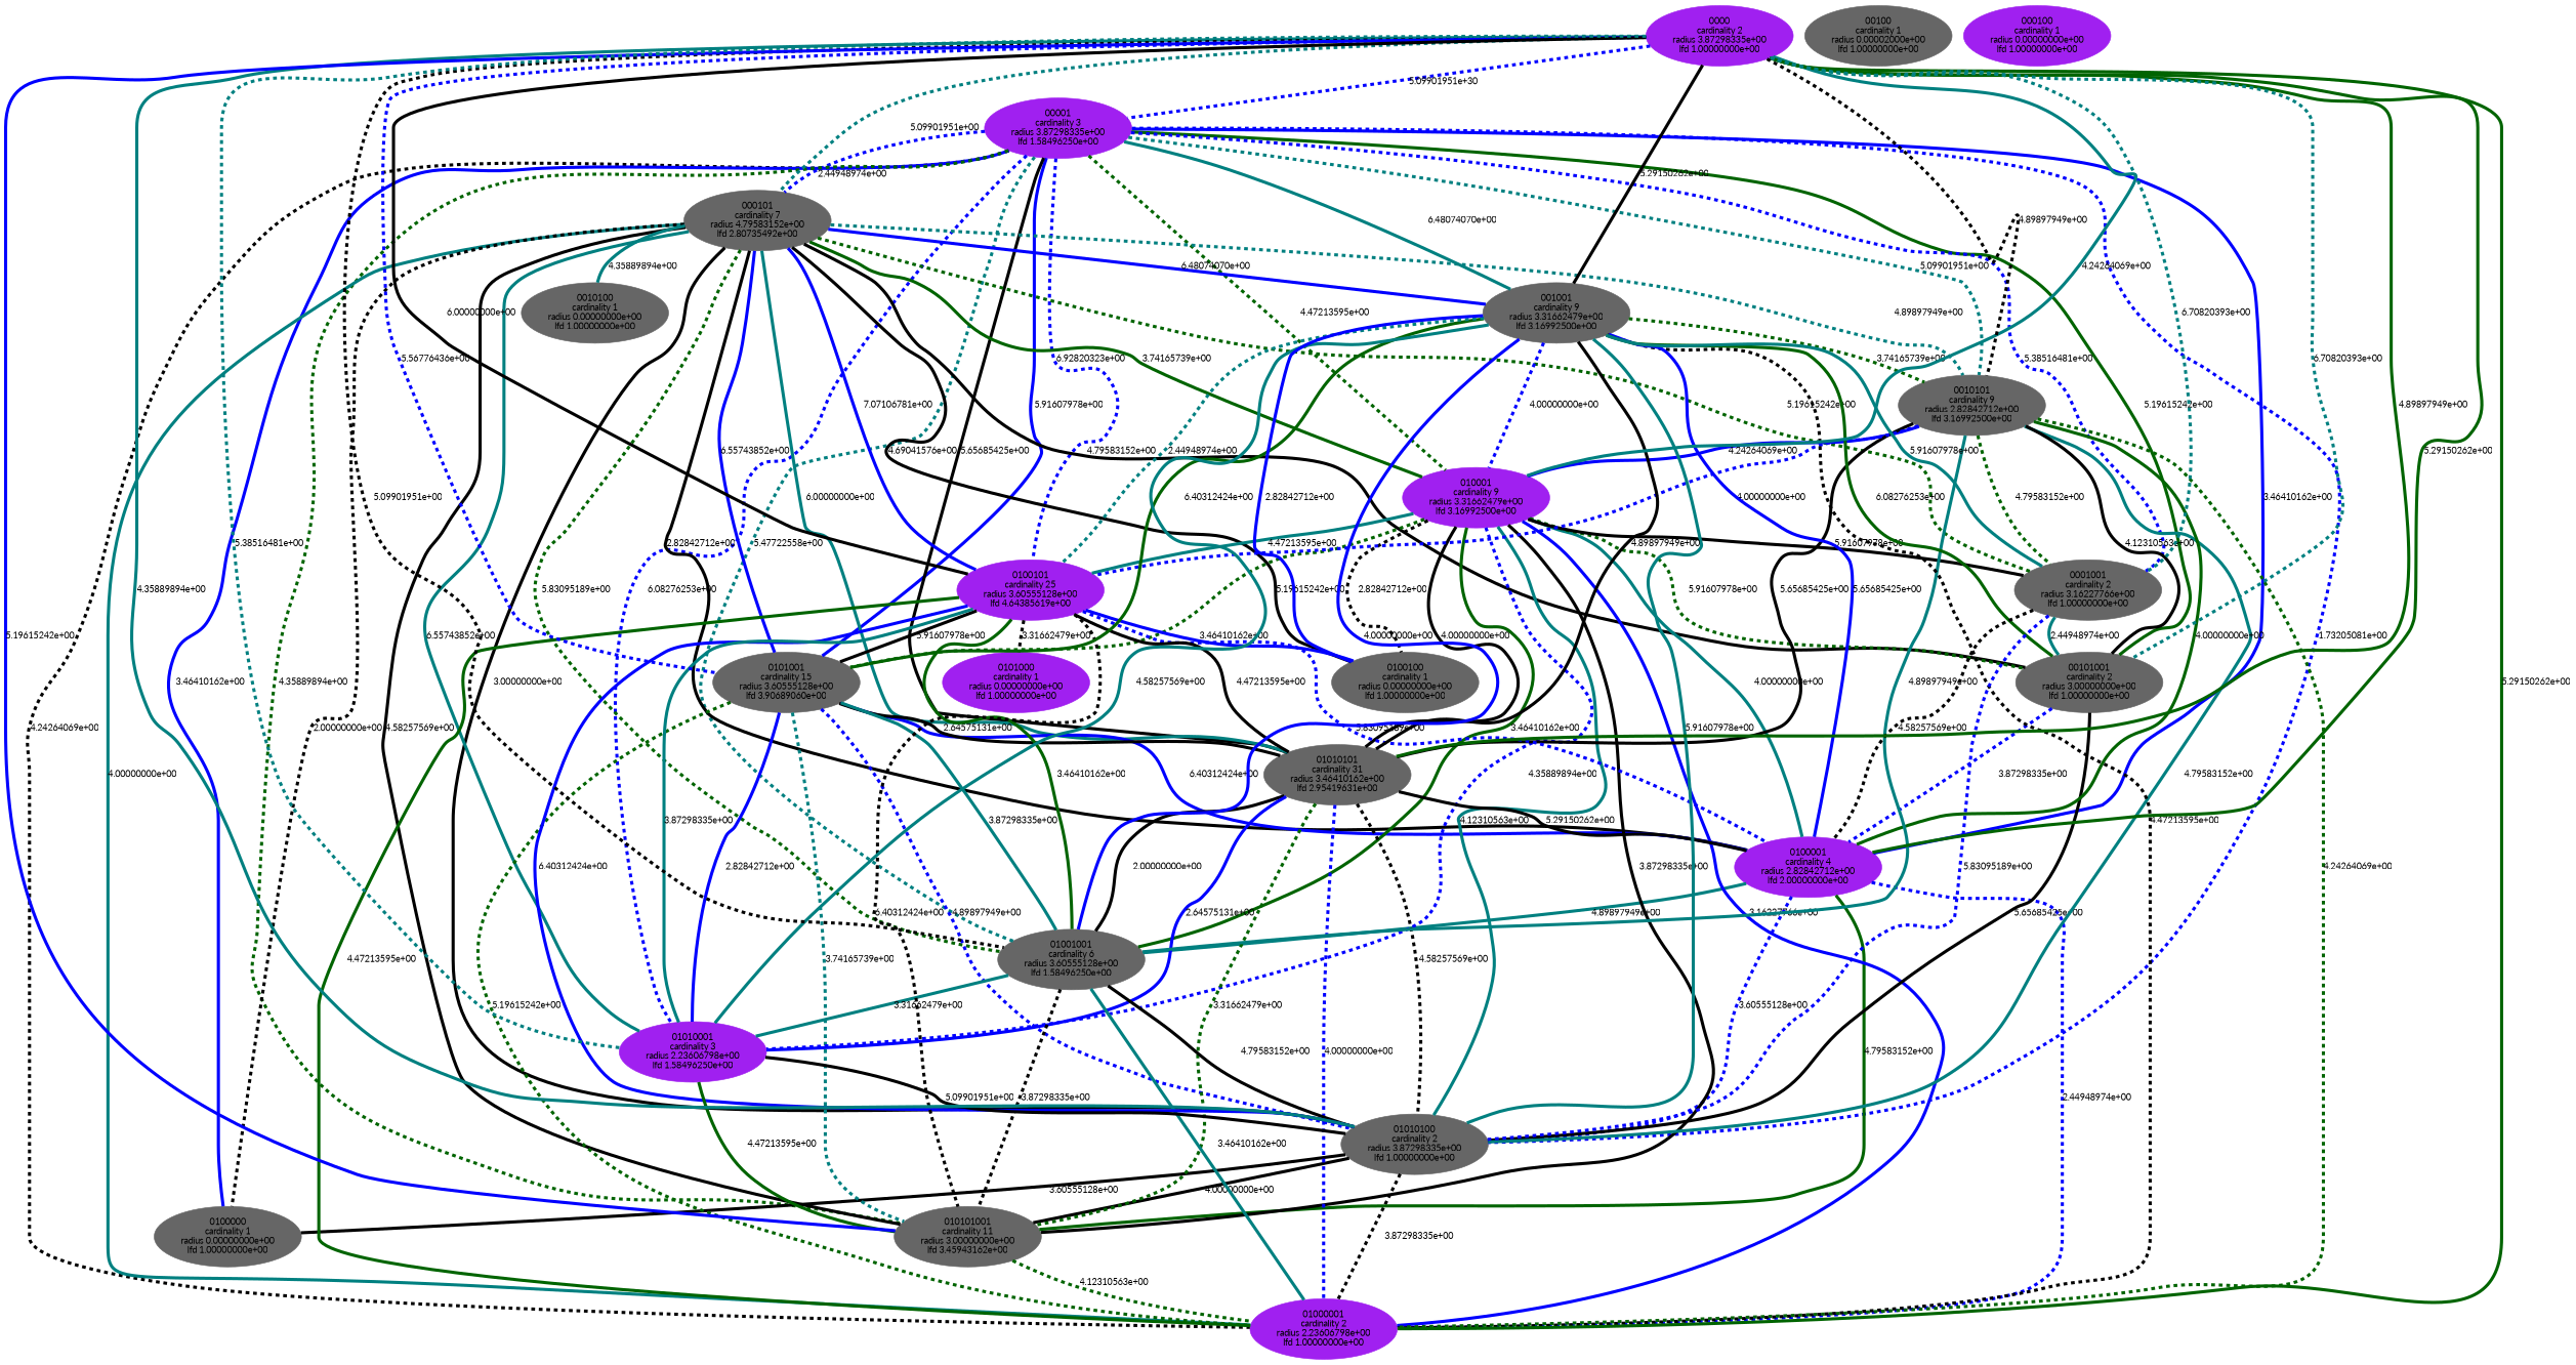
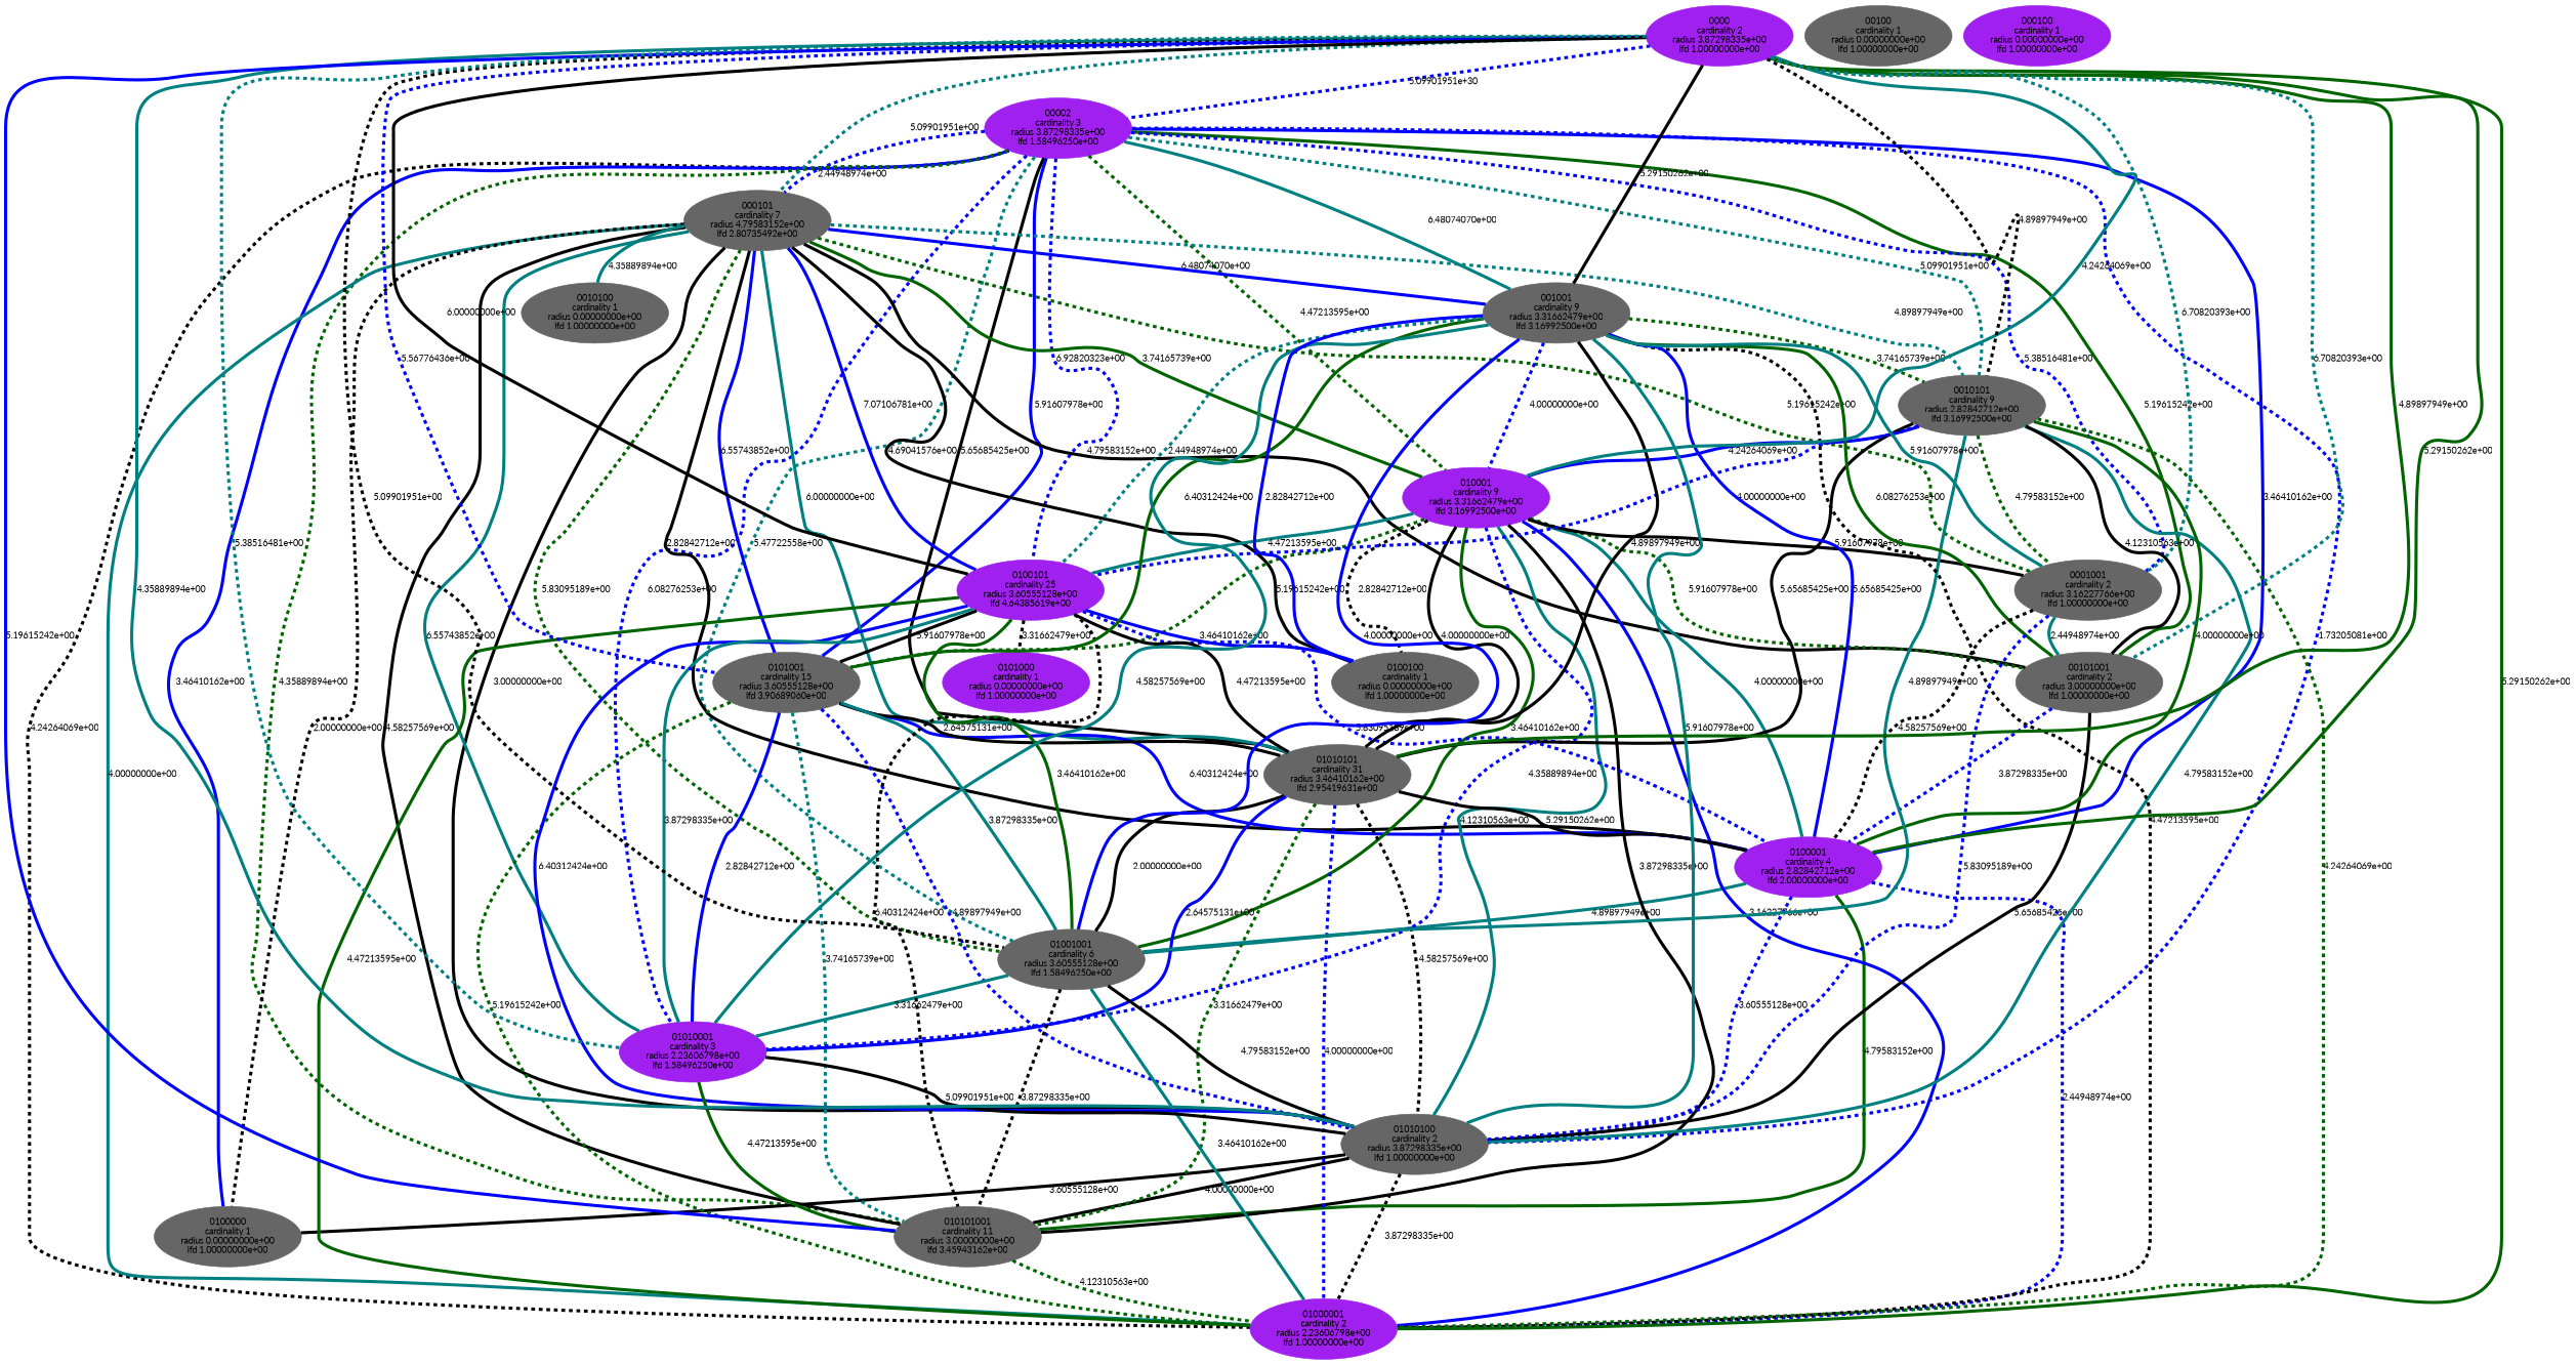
  graph {
    fontname=Lato
    node [color=gray40 fontname=Lato style=filled]
    edge [color=black fontname=Lato labeldistance=10 penwidth=5 style=dashed]
-   n1 [color=purple label="00001\ncardinality 3\nradius 3.87298335e+00\nlfd 1.58496250e+00"]
+   n1 [color=purple label="00002\ncardinality 3\nradius 3.87298335e+00\nlfd 1.58496250e+00"]
    n2 [color=purple label="01000001\ncardinality 2\nradius 2.23606798e+00\nlfd 1.00000000e+00"]
    n3 [label="01010100\ncardinality 2\nradius 3.87298335e+00\nlfd 1.00000000e+00"]
    n4 [label="000101\ncardinality 7\nradius 4.79583152e+00\nlfd 2.80735492e+00"]
    n5 [label="0101001\ncardinality 15\nradius 3.60555128e+00\nlfd 3.90689060e+00"]
    n6 [color=purple label="0100001\ncardinality 4\nradius 2.82842712e+00\nlfd 2.00000000e+00"]
    n7 [color=purple label="010001\ncardinality 9\nradius 3.31662479e+00\nlfd 3.16992500e+00"]
    n8 [label="01010101\ncardinality 31\nradius 3.46410162e+00\nlfd 2.95419631e+00"]
    n9 [label="01001001\ncardinality 6\nradius 3.60555128e+00\nlfd 1.58496250e+00"]
    n10 [label="00101001\ncardinality 2\nradius 3.00000000e+00\nlfd 1.00000000e+00"]
    n11 [label="0100000\ncardinality 1\nradius 0.00000000e+00\nlfd 1.00000000e+00"]
    n12 [label="010101001\ncardinality 11\nradius 3.00000000e+00\nlfd 3.45943162e+00"]
    n13 [label="0010101\ncardinality 9\nradius 2.82842712e+00\nlfd 3.16992500e+00"]
    n14 [color=purple label="0100101\ncardinality 25\nradius 3.60555128e+00\nlfd 4.64385619e+00"]
    n15 [label="001001\ncardinality 9\nradius 3.31662479e+00\nlfd 3.16992500e+00"]
    n16 [label="0001001\ncardinality 2\nradius 3.16227766e+00\nlfd 1.00000000e+00"]
    n17 [color=purple label="01010001\ncardinality 3\nradius 2.23606798e+00\nlfd 1.58496250e+00"]
    n18 [label="0010100\ncardinality 1\nradius 0.00000000e+00\nlfd 1.00000000e+00"]
    n19 [label="0100100\ncardinality 1\nradius 0.00000000e+00\nlfd 1.00000000e+00"]
    n20 [color=purple label="0101000\ncardinality 1\nradius 0.00000000e+00\nlfd 1.00000000e+00"]
-   n21 [label="00100\ncardinality 1\nradius 0.00002000e+00\nlfd 1.00000000e+00"]
+   n21 [label="00100\ncardinality 1\nradius 0.00000000e+00\nlfd 1.00000000e+00"]
    n22 [color=purple label="000100\ncardinality 1\nradius 0.00000000e+00\nlfd 1.00000000e+00"]
    n23 [color=purple label="0000\ncardinality 2\nradius 3.87298335e+00\nlfd 1.00000000e+00"]
    n1 -- n2 [label="4.24264069e+00"]
    n1 -- n3 [color=blue label="1.73205081e+00"]
    n1 -- n4 [color=blue label="2.44948974e+00"]
    n1 -- n5 [color=blue label="5.91607978e+00" style=solid]
    n1 -- n6 [color=blue label="3.46410162e+00" style=bold]
    n1 -- n7 [color=darkgreen label="4.47213595e+00"]
    n1 -- n8 [label="5.65685425e+00" style=solid]
    n1 -- n9 [color=teal label="5.47722558e+00"]
    n1 -- n10 [color=darkgreen label="5.19615242e+00" style=bold]
    n1 -- n11 [color=blue label="3.46410162e+00" style=bold]
    n1 -- n12 [color=darkgreen label="4.35889894e+00"]
    n1 -- n13 [color=teal label="5.09901951e+00"]
    n1 -- n14 [color=blue label="6.92820323e+00"]
    n1 -- n15 [color=teal label="6.48074070e+00" style=bold]
    n1 -- n16 [color=blue label="5.38516481e+00"]
    n1 -- n17 [color=blue label="6.08276253e+00"]
    n3 -- n2 [label="3.87298335e+00"]
    n3 -- n11 [label="3.60555128e+00" style=bold]
    n3 -- n12 [label="4.00000000e+00" style=bold]
    n4 -- n2 [color=teal label="4.00000000e+00" style=solid]
    n4 -- n3 [label="3.00000000e+00" style=bold]
    n4 -- n5 [color=blue label="6.55743852e+00" style=bold]
    n4 -- n6 [label="2.82842712e+00" style=bold]
    n4 -- n7 [color=darkgreen label="3.74165739e+00" style=solid]
    n4 -- n8 [color=teal label="6.00000000e+00" style=solid]
    n4 -- n9 [color=darkgreen label="5.83095189e+00"]
    n4 -- n10 [label="4.79583152e+00" style=bold]
    n4 -- n11 [label="2.00000000e+00"]
    n4 -- n12 [label="4.58257569e+00" style=bold]
    n4 -- n13 [color=teal label="4.89897949e+00"]
    n4 -- n14 [color=blue label="7.07106781e+00" style=bold]
    n4 -- n15 [color=blue label="6.48074070e+00" style=bold]
    n4 -- n16 [color=darkgreen label="5.19615242e+00"]
    n4 -- n17 [color=teal label="6.55743852e+00" style=bold]
    n4 -- n18 [color=teal label="4.35889894e+00" style=solid]
    n4 -- n19 [label="4.69041576e+00" style=bold]
    n5 -- n2 [color=darkgreen label="5.19615242e+00"]
    n5 -- n3 [color=blue label="4.89897949e+00"]
    n5 -- n6 [color=blue label="6.40312424e+00" style=solid]
    n5 -- n8 [label="2.64575131e+00" style=bold]
    n5 -- n9 [color=teal label="3.87298335e+00" style=solid]
    n5 -- n12 [color=teal label="3.74165739e+00"]
    n5 -- n17 [color=blue label="2.82842712e+00" style=bold]
    n6 -- n2 [color=blue label="2.44948974e+00"]
    n6 -- n3 [color=blue label="3.60555128e+00"]
    n6 -- n9 [color=teal label="4.89897949e+00" style=bold]
    n6 -- n12 [color=darkgreen label="4.79583152e+00" style=bold]
    n7 -- n2 [color=blue label="3.16227766e+00" style=solid]
    n7 -- n3 [color=teal label="4.12310563e+00" style=bold]
    n7 -- n5 [color=darkgreen label="5.19615242e+00"]
    n7 -- n6 [color=teal label="4.00000000e+00" style=bold]
    n7 -- n8 [label="4.00000000e+00" style=solid]
    n7 -- n9 [color=darkgreen label="3.46410162e+00" style=bold]
    n7 -- n10 [color=darkgreen label="5.91607978e+00"]
    n7 -- n12 [label="3.87298335e+00" style=bold]
    n7 -- n14 [color=teal label="4.47213595e+00" style=bold]
    n7 -- n16 [label="5.91607978e+00" style=bold]
    n7 -- n17 [color=blue label="4.35889894e+00"]
    n7 -- n19 [label="2.82842712e+00"]
    n8 -- n2 [color=blue label="4.00000000e+00"]
    n8 -- n3 [label="4.58257569e+00"]
    n8 -- n6 [label="5.29150262e+00" style=solid]
    n8 -- n9 [label="2.00000000e+00" style=solid]
    n8 -- n12 [color=darkgreen label="3.31662479e+00"]
    n8 -- n17 [color=blue label="2.64575131e+00" style=bold]
    n9 -- n2 [color=teal label="3.46410162e+00" style=bold]
    n9 -- n3 [label="4.79583152e+00" style=bold]
    n9 -- n12 [label="3.87298335e+00"]
    n9 -- n17 [color=teal label="3.31662479e+00" style=bold]
    n10 -- n3 [label="5.65685425e+00" style=solid]
    n10 -- n6 [color=blue label="3.87298335e+00"]
    n12 -- n2 [color=darkgreen label="4.12310563e+00"]
    n13 -- n2 [color=darkgreen label="4.24264069e+00"]
    n13 -- n3 [color=teal label="4.79583152e+00" style=bold]
    n13 -- n6 [color=darkgreen label="4.00000000e+00" style=solid]
    n13 -- n7 [color=blue label="4.24264069e+00" style=bold]
    n13 -- n8 [label="5.65685425e+00" style=bold]
    n13 -- n9 [color=teal label="4.89897949e+00" style=solid]
    n13 -- n10 [label="4.12310563e+00" style=solid]
    n13 -- n14 [color=blue label="4.00000000e+00"]
    n13 -- n16 [color=darkgreen label="4.79583152e+00"]
    n14 -- n2 [color=darkgreen label="4.47213595e+00" style=bold]
    n14 -- n3 [color=blue label="6.40312424e+00" style=solid]
    n14 -- n5 [label="5.91607978e+00" style=bold]
    n14 -- n6 [color=blue label="5.83095189e+00"]
    n14 -- n8 [label="4.47213595e+00" style=bold]
    n14 -- n9 [color=darkgreen label="3.46410162e+00" style=solid]
    n14 -- n12 [label="6.40312424e+00"]
    n14 -- n17 [color=teal label="3.87298335e+00" style=solid]
    n14 -- n19 [color=blue label="3.46410162e+00" style=solid]
    n14 -- n20 [label="3.31662479e+00"]
    n15 -- n2 [label="4.47213595e+00"]
    n15 -- n3 [color=teal label="5.91607978e+00" style=bold]
    n15 -- n5 [color=darkgreen label="6.40312424e+00" style=solid]
    n15 -- n6 [color=blue label="5.65685425e+00" style=bold]
    n15 -- n7 [color=blue label="4.00000000e+00"]
    n15 -- n8 [label="4.89897949e+00" style=solid]
    n15 -- n9 [color=blue label="4.00000000e+00" style=bold]
    n15 -- n10 [color=darkgreen label="6.08276253e+00" style=bold]
    n15 -- n13 [color=darkgreen label="3.74165739e+00"]
    n15 -- n14 [color=teal label="2.44948974e+00"]
    n15 -- n16 [color=teal label="5.91607978e+00" style=bold]
    n15 -- n17 [color=teal label="4.58257569e+00" style=bold]
    n15 -- n19 [color=blue label="2.82842712e+00" style=solid]
    n16 -- n3 [color=blue label="5.83095189e+00"]
    n16 -- n6 [label="4.58257569e+00"]
    n16 -- n10 [color=teal label="2.44948974e+00" style=bold]
    n17 -- n3 [label="5.09901951e+00" style=bold]
    n17 -- n12 [color=darkgreen label="4.47213595e+00" style=bold]
    n23 -- n1 [color=blue label="5.09901951e+30"]
    n23 -- n2 [color=darkgreen label="5.29150262e+00" style=solid]
    n23 -- n3 [color=teal label="4.35889894e+00" style=bold]
    n23 -- n4 [color=teal label="5.09901951e+00"]
    n23 -- n5 [color=blue label="5.56776436e+00"]
    n23 -- n6 [color=darkgreen label="5.29150262e+00" style=bold]
    n23 -- n7 [color=teal label="4.24264069e+00" style=solid]
    n23 -- n8 [color=darkgreen label="4.89897949e+00" style=solid]
    n23 -- n9 [label="5.09901951e+00"]
    n23 -- n10 [color=teal label="6.70820393e+00"]
    n23 -- n12 [color=blue label="5.19615242e+00" style=solid]
    n23 -- n13 [label="4.89897949e+00"]
    n23 -- n14 [label="6.00000000e+00" style=solid]
    n23 -- n15 [label="5.29150262e+00" style=bold]
    n23 -- n16 [color=teal label="6.70820393e+00"]
    n23 -- n17 [color=teal label="5.38516481e+00"]
  }
